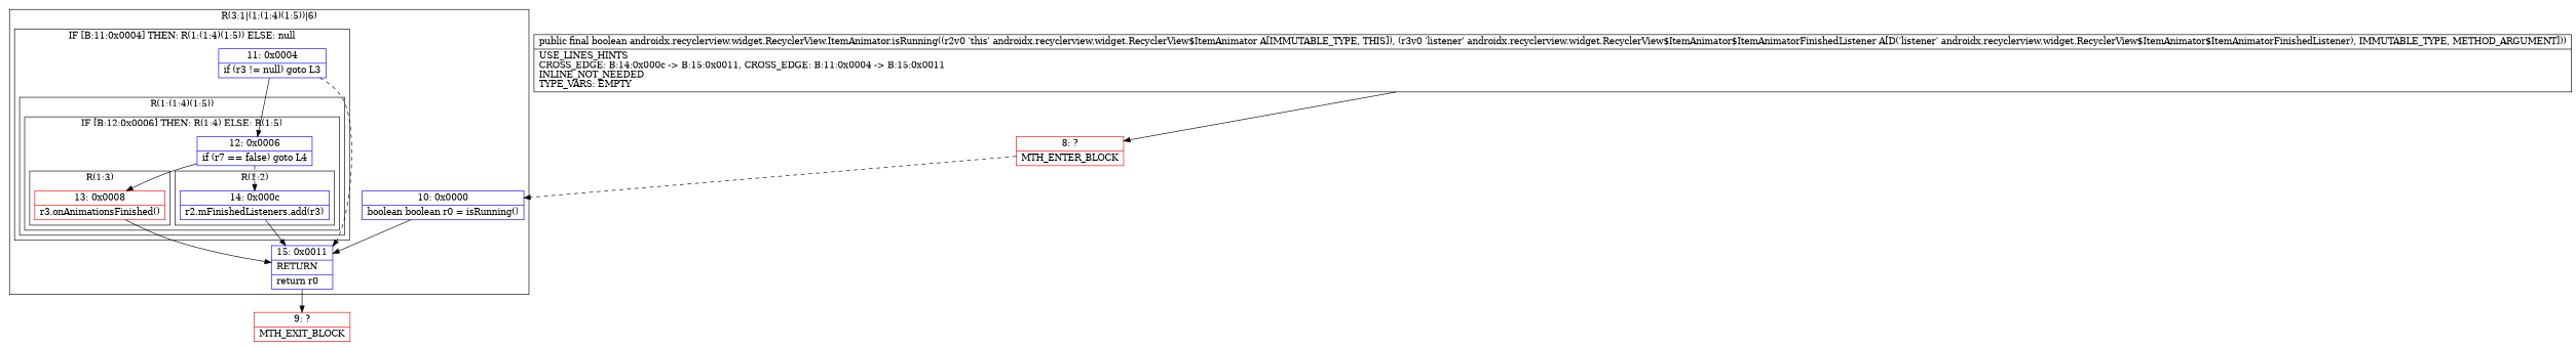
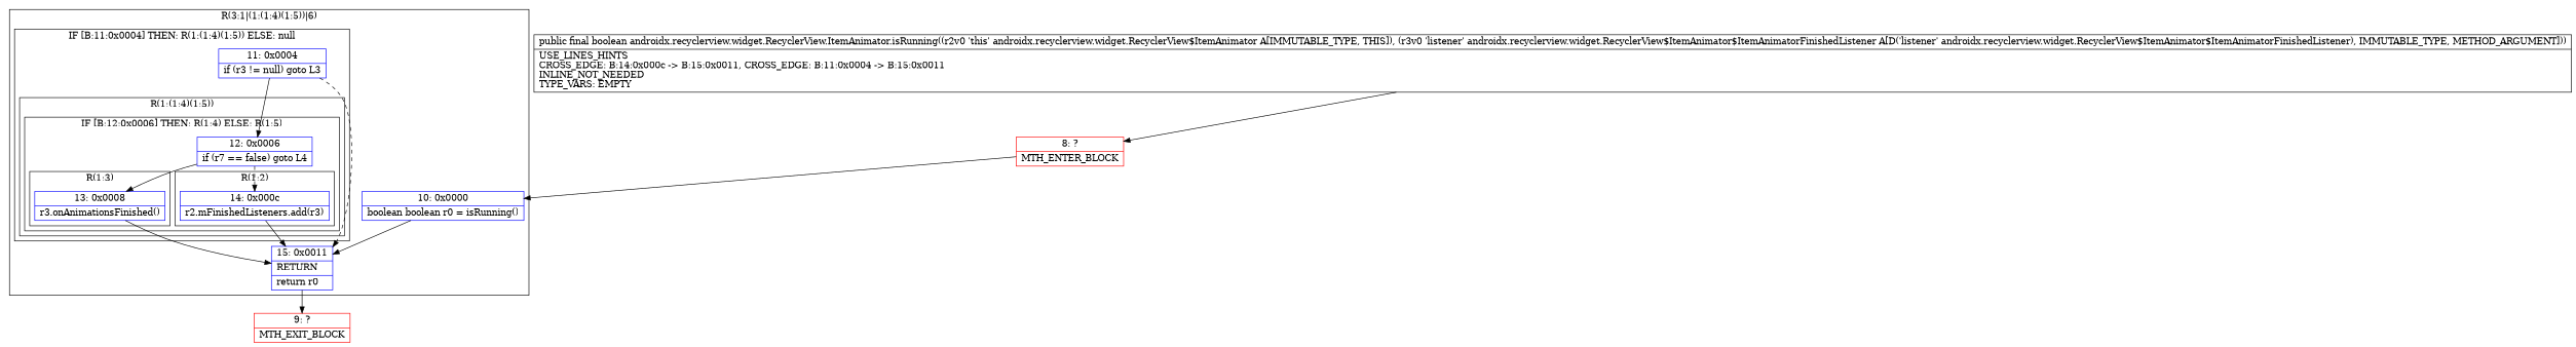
  digraph {
    node [color=blue shape=record]
-   n1 [color=red label="{13\:\ 0x0008|r3.onAnimationsFinished()\l}"]
+   n1 [label="{13\:\ 0x0008|r3.onAnimationsFinished()\l}"]
    n2 [label="{14\:\ 0x000c|r2.mFinishedListeners.add(r3)\l}"]
    n3 [label="{12\:\ 0x0006|if (r7 == false) goto L4\l}"]
    n4 [label="{11\:\ 0x0004|if (r3 != null) goto L3\l}"]
    n5 [label="{10\:\ 0x0000|boolean boolean r0 = isRunning()\l}"]
    n6 [label="{15\:\ 0x0011|RETURN\l|return r0\l}"]
    n7 [color=red label="{9\:\ ?|MTH_EXIT_BLOCK\l}"]
    n8 [color=red label="{8\:\ ?|MTH_ENTER_BLOCK\l}"]
    n9 [label="{public final boolean androidx.recyclerview.widget.RecyclerView.ItemAnimator.isRunning((r2v0 'this' androidx.recyclerview.widget.RecyclerView$ItemAnimator A[IMMUTABLE_TYPE, THIS]), (r3v0 'listener' androidx.recyclerview.widget.RecyclerView$ItemAnimator$ItemAnimatorFinishedListener A[D('listener' androidx.recyclerview.widget.RecyclerView$ItemAnimator$ItemAnimatorFinishedListener), IMMUTABLE_TYPE, METHOD_ARGUMENT]))  | USE_LINES_HINTS\lCROSS_EDGE: B:14:0x000c \-\> B:15:0x0011, CROSS_EDGE: B:11:0x0004 \-\> B:15:0x0011\lINLINE_NOT_NEEDED\lTYPE_VARS: EMPTY\l}" color=""]
    subgraph cluster_1 {
      label="R(3:1|(1:(1:4)(1:5))|6)"
      n5
      n6
      subgraph cluster_2 {
        label="IF [B:11:0x0004] THEN: R(1:(1:4)(1:5)) ELSE: null"
        n4
        subgraph cluster_3 {
          label="R(1:(1:4)(1:5))"
          subgraph cluster_4 {
            label="IF [B:12:0x0006] THEN: R(1:4) ELSE: R(1:5)"
            n3
            subgraph cluster_5 {
              label="R(1:3)"
              n1
            }
            subgraph cluster_6 {
              label="R(1:2)"
              n2
            }
          }
        }
      }
    }
    n1 -> n6
    n2 -> n6
    n3 -> n1
    n3 -> n2 [style=dashed]
    n4 -> n3
    n4 -> n6 [style=dashed]
    n5 -> n6
    n6 -> n7
-   n8 -> n5 [style=dashed]
+   n8 -> n5
    n9 -> n8
  }
